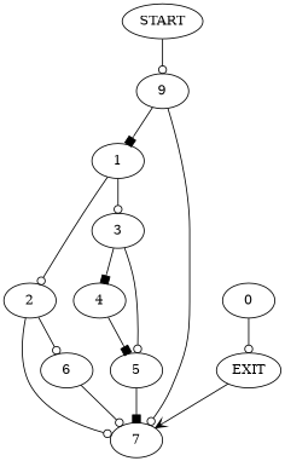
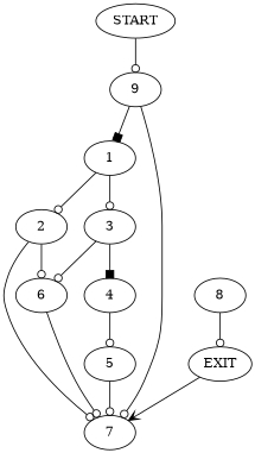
  digraph {
    edge [arrowhead=odot]
    n1 [label=START]
    9
    1
    2
    3
    n6 [label=EXIT]
-   8 [label=0]
+   8
    7
    6
    4
    5
    n1 -> 9
    9 -> 1 [arrowhead=box]
    9 -> 7
    1 -> 2
    1 -> 3
    2 -> 7
    2 -> 6
    3 -> 4 [arrowhead=box]
-   3 -> 5
+   3 -> 6
    n6 -> 7 [arrowhead=vee]
    8 -> n6
    6 -> 7
-   4 -> 5 [arrowhead=box]
-   5 -> 7 [arrowhead=box]
+   4 -> 5
+   5 -> 7
  }
